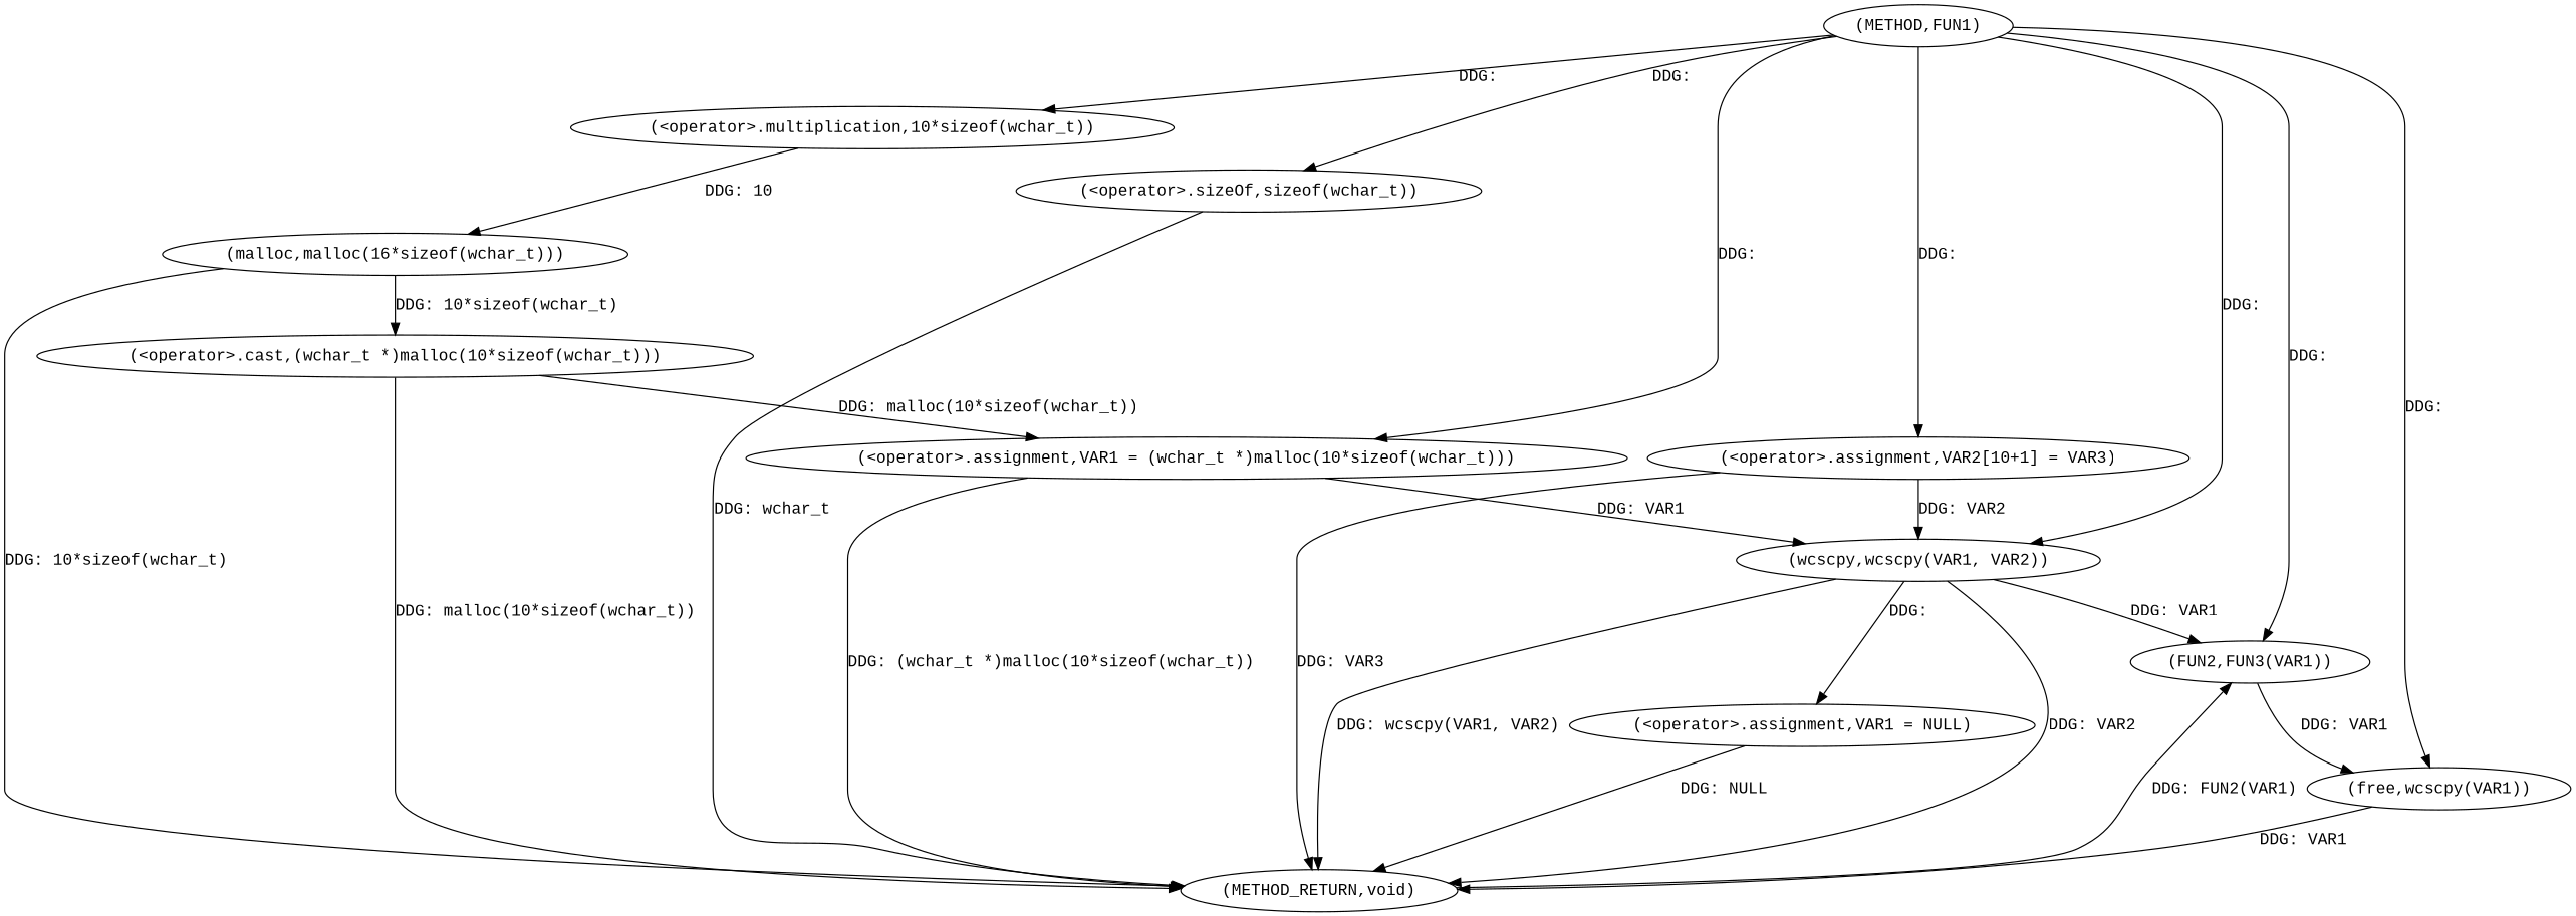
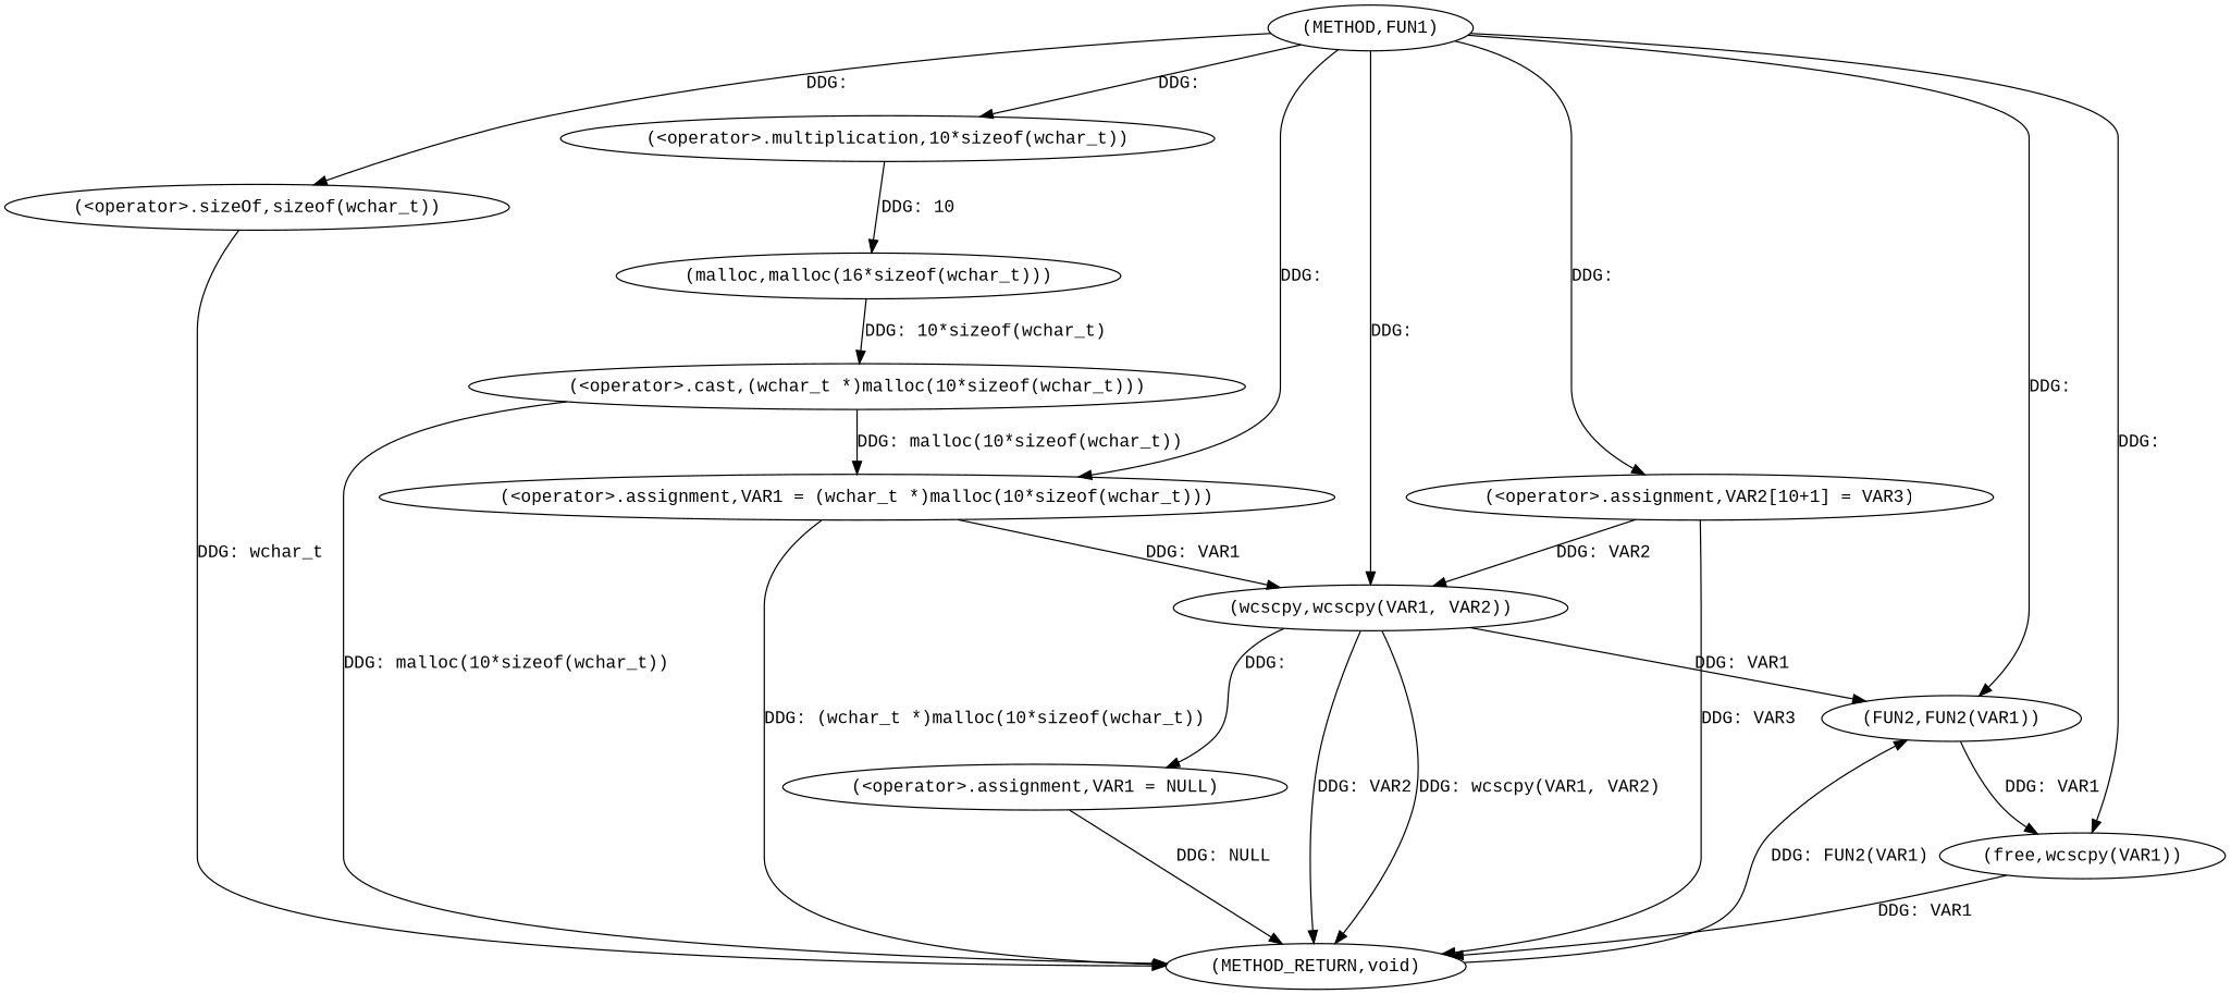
  digraph {
    fontname="Liberation Mono"
    node [fontname="Liberation Mono"]
    edge [fontname="Liberation Mono"]
    n1 [label="(METHOD,FUN1)"]
    n2 [label="(<operator>.assignment,VAR1 = (wchar_t *)malloc(10*sizeof(wchar_t)))"]
    n3 [label="(<operator>.multiplication,10*sizeof(wchar_t))"]
    n4 [label="(<operator>.sizeOf,sizeof(wchar_t))"]
    n5 [label="(<operator>.assignment,VAR2[10+1] = VAR3)"]
    n6 [label="(wcscpy,wcscpy(VAR1, VAR2))"]
-   n7 [label="(FUN2,FUN3(VAR1))"]
+   n7 [label="(FUN2,FUN2(VAR1))"]
    n8 [label="(free,wcscpy(VAR1))"]
    n9 [label="(<operator>.assignment,VAR1 = NULL)"]
    n10 [label="(METHOD_RETURN,void)"]
    n11 [label="(malloc,malloc(16*sizeof(wchar_t)))"]
    n12 [label="(<operator>.cast,(wchar_t *)malloc(10*sizeof(wchar_t)))"]
    n1 -> n2 [label="DDG: "]
    n1 -> n3 [label="DDG: "]
    n1 -> n4 [label="DDG: "]
    n1 -> n5 [label="DDG: "]
    n1 -> n6 [label="DDG: "]
    n1 -> n7 [label="DDG: "]
    n1 -> n8 [label="DDG: "]
    n2 -> n6 [label="DDG: VAR1"]
    n2 -> n10 [label="DDG: (wchar_t *)malloc(10*sizeof(wchar_t))"]
    n3 -> n11 [label="DDG: 10"]
    n4 -> n10 [label="DDG: wchar_t"]
    n5 -> n6 [label="DDG: VAR2"]
    n5 -> n10 [label="DDG: VAR3"]
    n6 -> n7 [label="DDG: VAR1"]
    n6 -> n9 [label="DDG: "]
    n6 -> n10 [label="DDG: VAR2"]
    n6 -> n10 [label="DDG: wcscpy(VAR1, VAR2)"]
    n7 -> n8 [label="DDG: VAR1"]
    n8 -> n10 [label="DDG: VAR1"]
    n9 -> n10 [label="DDG: NULL"]
    n10 -> n7 [label="DDG: FUN2(VAR1)"]
-   n11 -> n10 [label="DDG: 10*sizeof(wchar_t)"]
    n11 -> n12 [label="DDG: 10*sizeof(wchar_t)"]
    n12 -> n2 [label="DDG: malloc(10*sizeof(wchar_t))"]
    n12 -> n10 [label="DDG: malloc(10*sizeof(wchar_t))"]
  }
